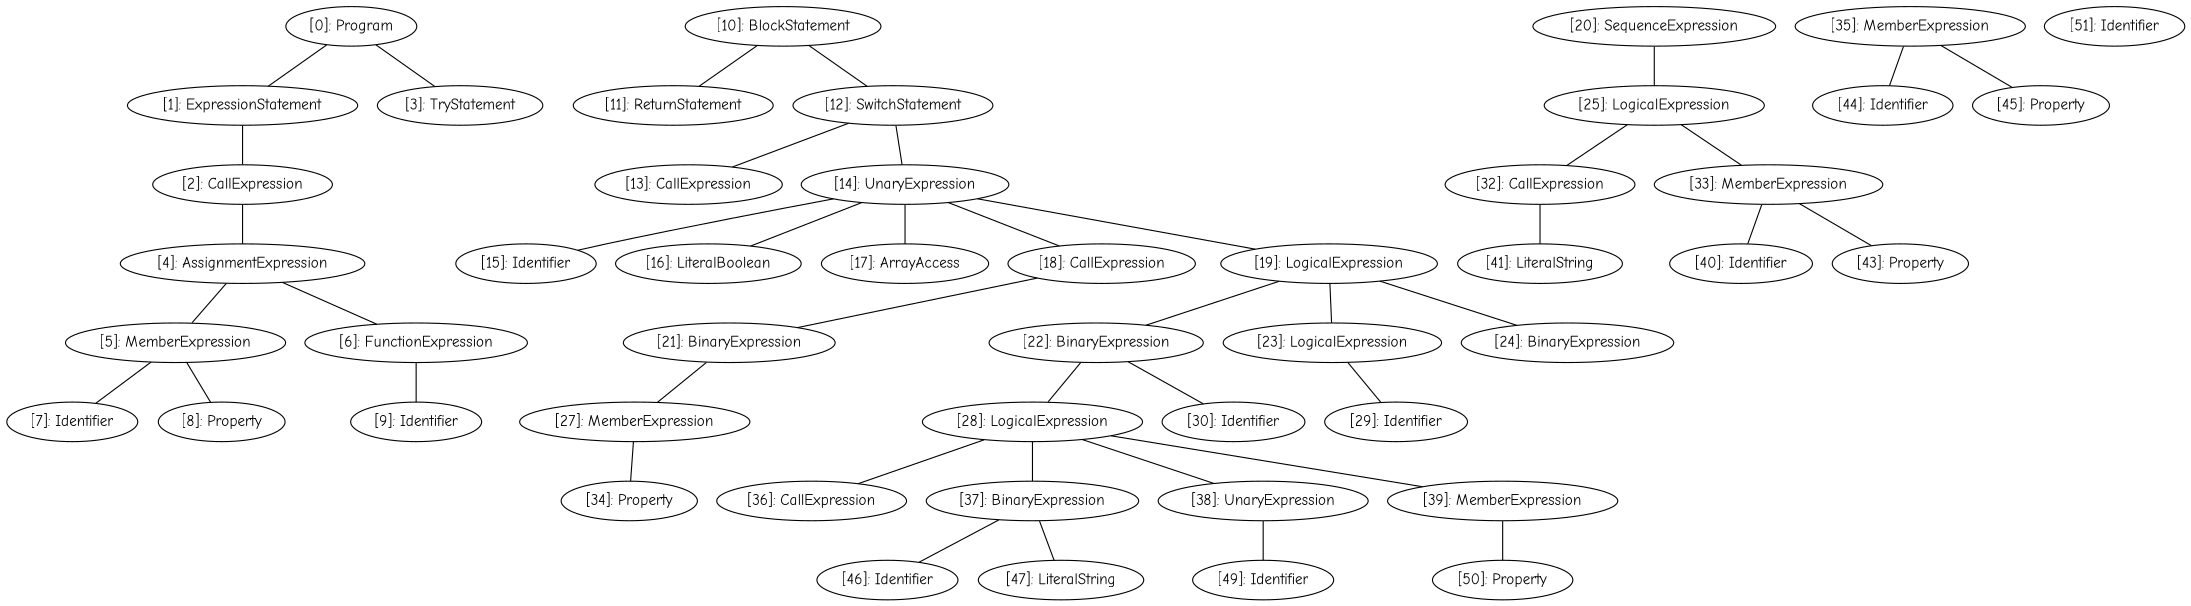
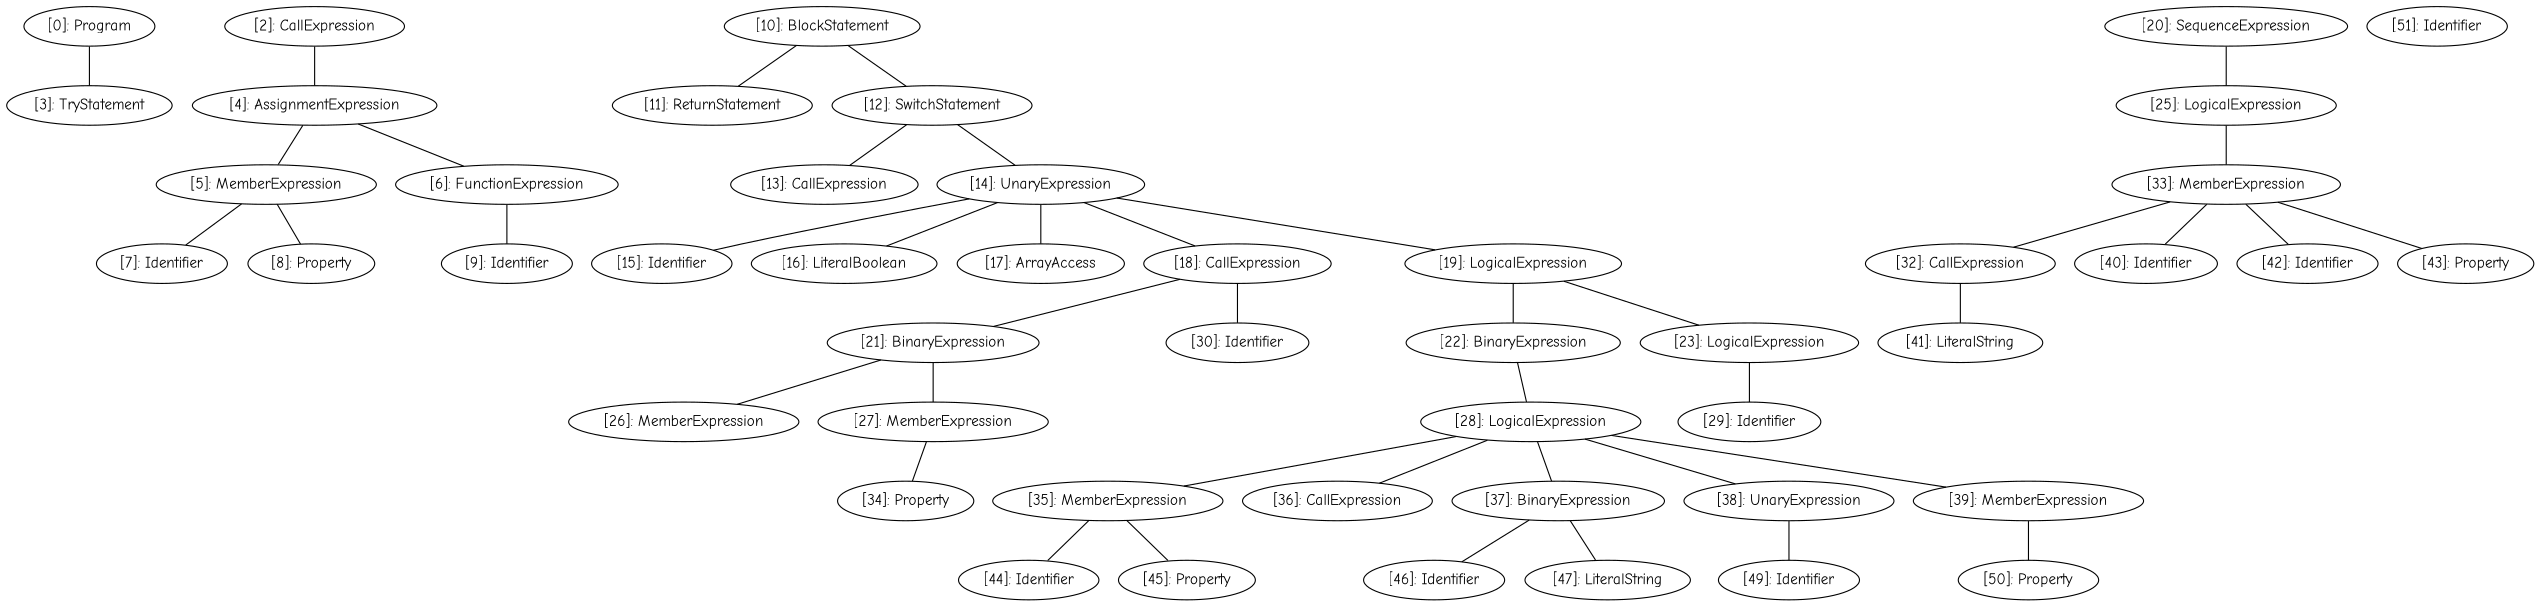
  graph {
    fontname="Comic Neue"
    node [fontname="Comic Neue"]
    edge [fontname="Comic Neue"]
    n1 [label="[0]: Program"]
-   n2 [label="[1]: ExpressionStatement"]
    n3 [label="[3]: TryStatement"]
    n4 [label="[2]: CallExpression"]
    n5 [label="[4]: AssignmentExpression"]
    n6 [label="[5]: MemberExpression"]
    n7 [label="[6]: FunctionExpression"]
    n8 [label="[7]: Identifier"]
    n9 [label="[8]: Property"]
    n10 [label="[9]: Identifier"]
    n11 [label="[10]: BlockStatement"]
    n12 [label="[11]: ReturnStatement"]
    n13 [label="[12]: SwitchStatement"]
    n14 [label="[13]: CallExpression"]
    n15 [label="[14]: UnaryExpression"]
    n16 [label="[15]: Identifier"]
    n17 [label="[16]: LiteralBoolean"]
    n18 [label="[17]: ArrayAccess"]
    n19 [label="[18]: CallExpression"]
    n20 [label="[19]: LogicalExpression"]
    n21 [label="[21]: BinaryExpression"]
    n22 [label="[22]: BinaryExpression"]
    n23 [label="[23]: LogicalExpression"]
-   n24 [label="[24]: BinaryExpression"]
+   n25 [label="[26]: MemberExpression"]
    n26 [label="[27]: MemberExpression"]
    n27 [label="[28]: LogicalExpression"]
    n28 [label="[30]: Identifier"]
    n29 [label="[29]: Identifier"]
    n30 [label="[20]: SequenceExpression"]
    n31 [label="[25]: LogicalExpression"]
    n32 [label="[32]: CallExpression"]
    n33 [label="[33]: MemberExpression"]
    n34 [label="[34]: Property"]
    n35 [label="[35]: MemberExpression"]
    n36 [label="[36]: CallExpression"]
    n37 [label="[37]: BinaryExpression"]
    n38 [label="[38]: UnaryExpression"]
    n39 [label="[39]: MemberExpression"]
    n40 [label="[41]: LiteralString"]
    n41 [label="[40]: Identifier"]
+   n42 [label="[42]: Identifier"]
    n43 [label="[43]: Property"]
    n44 [label="[44]: Identifier"]
    n45 [label="[45]: Property"]
    n46 [label="[46]: Identifier"]
    n47 [label="[47]: LiteralString"]
    n48 [label="[49]: Identifier"]
    n49 [label="[50]: Property"]
    n50 [label="[51]: Identifier"]
-   n1 -- n2
    n1 -- n3
-   n2 -- n4
    n4 -- n5
    n5 -- n6
    n5 -- n7
    n6 -- n8
    n6 -- n9
    n7 -- n10
    n11 -- n12
    n11 -- n13
    n13 -- n14
    n13 -- n15
    n15 -- n16
    n15 -- n17
    n15 -- n18
    n15 -- n19
    n15 -- n20
    n19 -- n21
    n20 -- n22
    n20 -- n23
-   n20 -- n24
+   n21 -- n25
    n21 -- n26
    n22 -- n27
-   n22 -- n28
+   n19 -- n28
    n23 -- n29
    n26 -- n34
+   n27 -- n35
    n27 -- n36
    n27 -- n37
    n27 -- n38
    n27 -- n39
    n30 -- n31
-   n31 -- n32
+   n33 -- n32
    n31 -- n33
    n32 -- n40
    n33 -- n41
+   n33 -- n42
    n33 -- n43
    n35 -- n44
    n35 -- n45
    n37 -- n46
    n37 -- n47
    n38 -- n48
    n39 -- n49
  }
